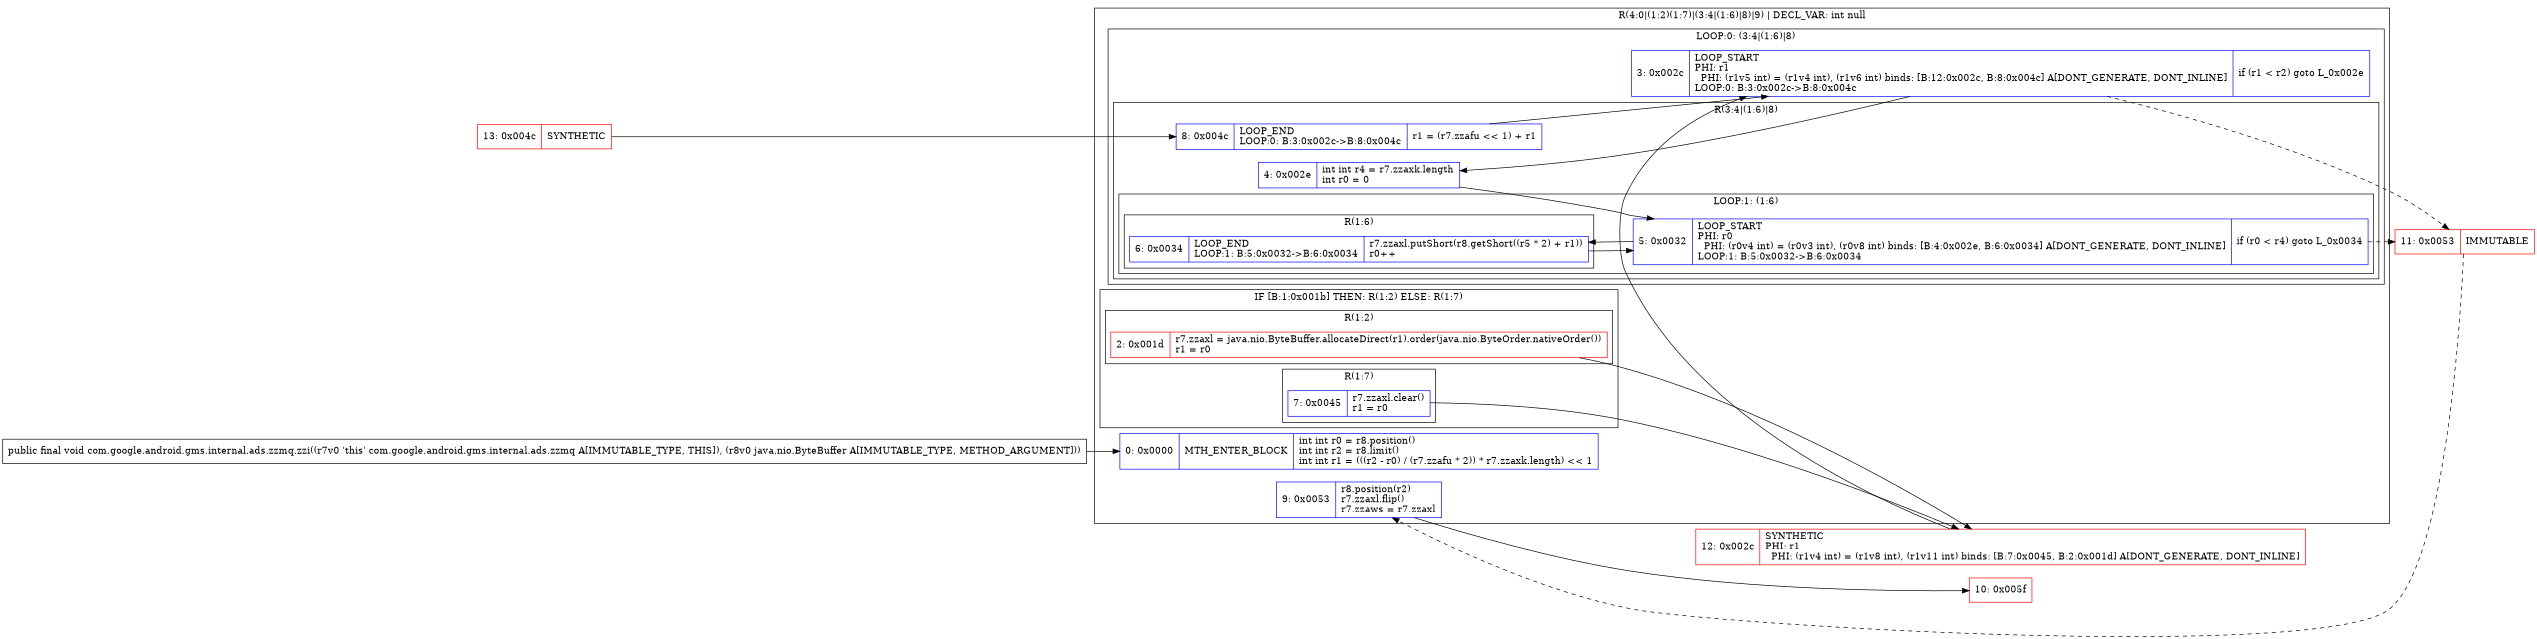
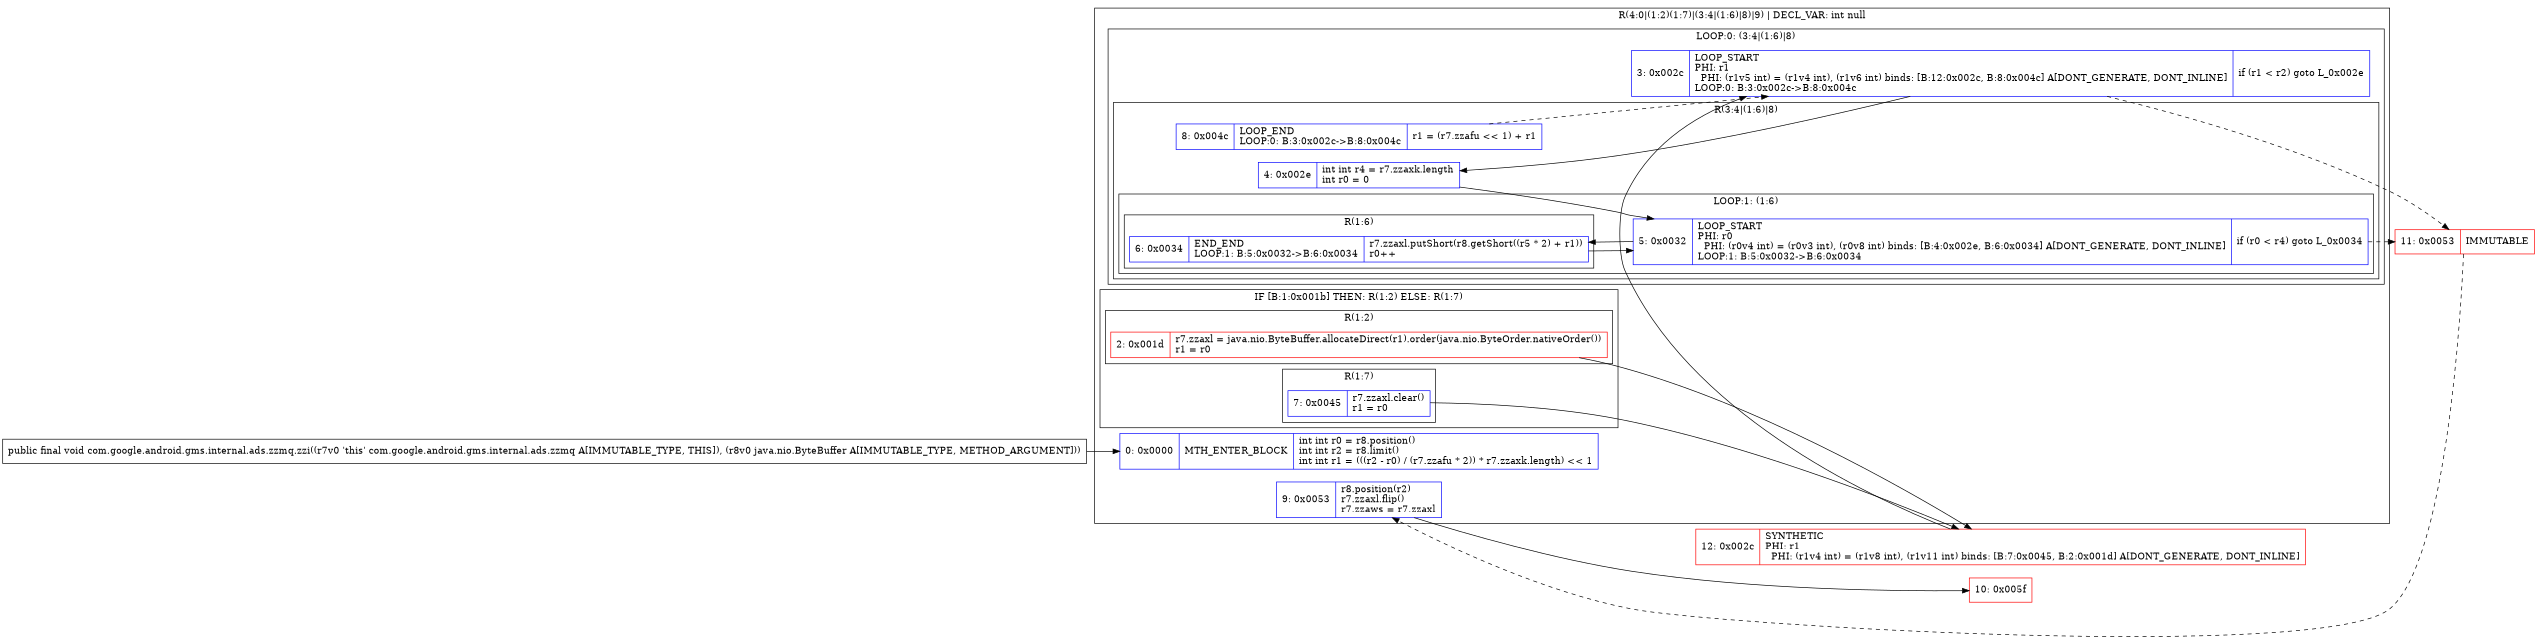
  digraph {
    rankdir=LR
    node [color=blue shape=record]
    n1 [color=red label="{2\:\ 0x001d|r7.zzaxl = java.nio.ByteBuffer.allocateDirect(r1).order(java.nio.ByteOrder.nativeOrder())\lr1 = r0\l}"]
    n2 [label="{7\:\ 0x0045|r7.zzaxl.clear()\lr1 = r0\l}"]
-   n3 [label="{6\:\ 0x0034|LOOP_END\lLOOP:1: B:5:0x0032\-\>B:6:0x0034\l|r7.zzaxl.putShort(r8.getShort((r5 * 2) + r1))\lr0++\l}"]
+   n3 [label="{6\:\ 0x0034|END_END\lLOOP:1: B:5:0x0032\-\>B:6:0x0034\l|r7.zzaxl.putShort(r8.getShort((r5 * 2) + r1))\lr0++\l}"]
    n4 [label="{5\:\ 0x0032|LOOP_START\lPHI: r0 \l  PHI: (r0v4 int) = (r0v3 int), (r0v8 int) binds: [B:4:0x002e, B:6:0x0034] A[DONT_GENERATE, DONT_INLINE]\lLOOP:1: B:5:0x0032\-\>B:6:0x0034\l|if (r0 \< r4) goto L_0x0034\l}"]
    n5 [label="{4\:\ 0x002e|int int r4 = r7.zzaxk.length\lint r0 = 0\l}"]
    n6 [label="{8\:\ 0x004c|LOOP_END\lLOOP:0: B:3:0x002c\-\>B:8:0x004c\l|r1 = (r7.zzafu \<\< 1) + r1\l}"]
    n7 [label="{3\:\ 0x002c|LOOP_START\lPHI: r1 \l  PHI: (r1v5 int) = (r1v4 int), (r1v6 int) binds: [B:12:0x002c, B:8:0x004c] A[DONT_GENERATE, DONT_INLINE]\lLOOP:0: B:3:0x002c\-\>B:8:0x004c\l|if (r1 \< r2) goto L_0x002e\l}"]
    n8 [label="{0\:\ 0x0000|MTH_ENTER_BLOCK\l|int int r0 = r8.position()\lint int r2 = r8.limit()\lint int r1 = (((r2 \- r0) \/ (r7.zzafu * 2)) * r7.zzaxk.length) \<\< 1\l}"]
    n9 [label="{9\:\ 0x0053|r8.position(r2)\lr7.zzaxl.flip()\lr7.zzaws = r7.zzaxl\l}"]
    n10 [color=red label="{12\:\ 0x002c|SYNTHETIC\lPHI: r1 \l  PHI: (r1v4 int) = (r1v8 int), (r1v11 int) binds: [B:7:0x0045, B:2:0x001d] A[DONT_GENERATE, DONT_INLINE]\l}"]
    n11 [color=red label="{11\:\ 0x0053|IMMUTABLE\l}"]
    n12 [color=red label="{10\:\ 0x005f}"]
-   n13 [color=red label="{13\:\ 0x004c|SYNTHETIC\l}"]
    n14 [label="{public final void com.google.android.gms.internal.ads.zzmq.zzi((r7v0 'this' com.google.android.gms.internal.ads.zzmq A[IMMUTABLE_TYPE, THIS]), (r8v0 java.nio.ByteBuffer A[IMMUTABLE_TYPE, METHOD_ARGUMENT])) }" color=""]
    subgraph cluster_1 {
      label="R(4:0|(1:2)(1:7)|(3:4|(1:6)|8)|9) | DECL_VAR: int null\l"
      n8
      n9
      subgraph cluster_2 {
        label="IF [B:1:0x001b] THEN: R(1:2) ELSE: R(1:7)"
        subgraph cluster_3 {
          label="R(1:2)"
          n1
        }
        subgraph cluster_4 {
          label="R(1:7)"
          n2
        }
      }
      subgraph cluster_5 {
        label="LOOP:0: (3:4|(1:6)|8)"
        n7
        subgraph cluster_6 {
          label="R(3:4|(1:6)|8)"
          n5
          n6
          subgraph cluster_7 {
            label="LOOP:1: (1:6)"
            n4
            subgraph cluster_8 {
              label="R(1:6)"
              n3
            }
          }
        }
      }
    }
    n1 -> n10
    n2 -> n10
    n3 -> n4
    n4 -> n3
    n4 -> n11 [style=dashed]
    n5 -> n4
-   n6 -> n7
+   n6 -> n7 [style=dashed]
    n7 -> n5
    n7 -> n11 [style=dashed]
    n9 -> n12
    n10 -> n7
    n11 -> n9 [style=dashed]
-   n13 -> n6
    n14 -> n8
  }
